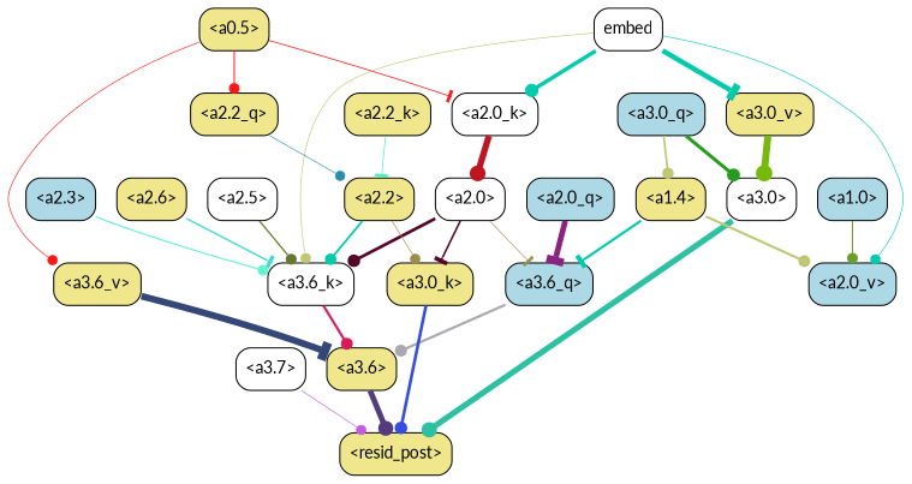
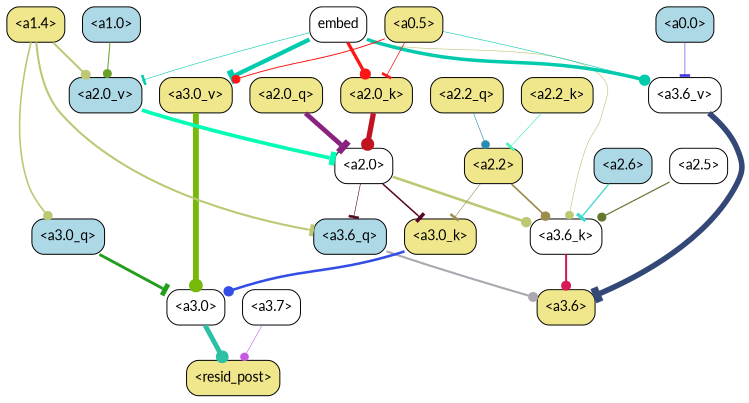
  strict digraph {
    fontname=Lato
    splines=true
    node [color=black fillcolor=khaki fontname=Lato shape=box style="filled, rounded"]
    edge [arrowhead=dot color="#bdc774" fontname=Lato penwidth=0.6]
    "<a3.7>" [fillcolor=white]
    "<resid_post>"
    "<a3.6>"
    "<a3.0>" [fillcolor=white]
    "<a3.6_q>" [fillcolor=lightblue]
    "<a3.0_q>" [fillcolor=lightblue]
    "<a3.6_k>" [fillcolor=white]
    "<a3.0_k>"
-   "<a3.6_v>"
+   "<a3.6_v>" [fillcolor=white]
    "<a3.0_v>"
    "<a2.0>" [fillcolor=white]
    "<a1.4>"
    "<a2.0_v>" [fillcolor=lightblue]
-   "<a2.6>"
+   "<a2.6>" [fillcolor=lightblue]
    "<a2.5>" [fillcolor=white]
-   "<a2.3>" [fillcolor=lightblue]
    "<a2.2>"
    embed [fillcolor=white]
-   "<a2.0_k>" [fillcolor=white]
+   "<a2.0_k>"
    "<a0.5>"
+   "<a0.0>" [fillcolor=lightblue]
    "<a2.2_q>"
-   "<a2.0_q>" [fillcolor=lightblue]
+   "<a2.0_q>"
    "<a2.2_k>"
    "<a1.0>" [fillcolor=lightblue]
    "<a3.7>" -> "<resid_post>" [color="#c559e4"]
-   "<a3.6>" -> "<resid_post>" [color="#533c7e" penwidth=4.748674273490906]
    "<a3.0>" -> "<resid_post>" [color="#2dc1a3" penwidth=5.004031300544739]
    "<a3.6_q>" -> "<a3.6>" [color="#aba8b1" penwidth=2.1656854450702667]
-   "<a3.0_q>" -> "<a3.0>" [color="#249d1f" penwidth=2.95696559548378]
+   "<a3.0_q>" -> "<a3.0>" [arrowhead=tee color="#249d1f" penwidth=2.95696559548378]
    "<a3.6_k>" -> "<a3.6>" [color="#d91a57" penwidth=2.086437076330185]
-   "<a3.0_k>" -> "<resid_post>" [color="#334de5" penwidth=2.5988530814647675]
+   "<a3.0_k>" -> "<a3.0>" [color="#334de5" penwidth=2.5988530814647675]
    "<a3.6_v>" -> "<a3.6>" [arrowhead=tee color="#334876" penwidth=5.669987380504608]
    "<a3.0_v>" -> "<a3.0>" [color="#77b909" penwidth=5.9515902400016785]
-   "<a2.0>" -> "<a3.6_q>" [arrowhead=tee color="#9c8c4e"]
-   "<a2.0>" -> "<a3.6_k>" [color="#550527" penwidth=2.6423546075820923]
+   "<a2.0>" -> "<a3.6_q>" [arrowhead=tee color="#550527"]
+   "<a2.0>" -> "<a3.6_k>" [penwidth=2.6423546075820923]
    "<a2.0>" -> "<a3.0_k>" [arrowhead=tee color="#550527" penwidth=1.5482127666473389]
-   "<a1.4>" -> "<a3.6_q>" [arrowhead=tee color="#01caad" penwidth=2.1035547256469727]
-   "<a3.0_q>" -> "<a1.4>" [penwidth=1.6541699171066284]
+   "<a1.4>" -> "<a3.6_q>" [arrowhead=tee penwidth=2.1035547256469727]
+   "<a1.4>" -> "<a3.0_q>" [penwidth=1.6541699171066284]
    "<a1.4>" -> "<a2.0_v>" [penwidth=2.048949420452118]
+   "<a2.0_v>" -> "<a2.0>" [arrowhead=tee color="#02fdb4" penwidth=3.76983106136322]
    "<a2.6>" -> "<a3.6_k>" [arrowhead=tee color="#42dacf" penwidth=1.3718644380569458]
    "<a2.5>" -> "<a3.6_k>" [color="#64782f" penwidth=1.231603980064392]
-   "<a2.3>" -> "<a3.6_k>" [color="#64f2cf" penwidth=1.1117559671401978]
-   "<a2.2>" -> "<a3.6_k>" [color="#01caad" penwidth=1.7315057516098022]
-   "<a2.2>" -> "<a3.0_k>" [color="#9c8c4e"]
+   "<a2.2>" -> "<a3.6_k>" [color="#9c8c4e" penwidth=1.7315057516098022]
+   "<a2.2>" -> "<a3.0_k>" [arrowhead=tee color="#9c8c4e"]
    embed -> "<a3.6_k>" [penwidth=0.6229734420776367]
+   embed -> "<a3.6_v>" [color="#01caad" penwidth=3.56406831741333]
    embed -> "<a3.0_v>" [arrowhead=tee color="#01caad" penwidth=4.293717980384827]
-   embed -> "<a2.0_v>" [color="#01caad"]
-   embed -> "<a2.0_k>" [color="#01caad" penwidth=3.348647713661194]
+   embed -> "<a2.0_v>" [arrowhead=tee color="#01caad"]
+   embed -> "<a2.0_k>" [color="#fc1615" penwidth=3.348647713661194]
    "<a2.0_k>" -> "<a2.0>" [color="#c01520" penwidth=5.364346981048584]
-   "<a0.5>" -> "<a3.6_v>" [color="#fc1615"]
-   "<a0.5>" -> "<a2.2_q>" [color="#fc1615" penwidth=0.9916514158248901]
+   "<a0.5>" -> "<a3.6_v>" [color="#01caad"]
+   "<a0.5>" -> "<a3.0_v>" [color="#fc1615" penwidth=0.9916514158248901]
    "<a0.5>" -> "<a2.0_k>" [arrowhead=tee color="#fc1615" penwidth=0.7479127645492554]
+   "<a0.0>" -> "<a3.6_v>" [arrowhead=tee color="#4334e8"]
    "<a2.2_q>" -> "<a2.2>" [color="#2a8db0" penwidth=0.6068362593650818]
-   "<a2.0_q>" -> "<a3.6_q>" [arrowhead=tee color="#8a2380" penwidth=4.801594913005829]
+   "<a2.0_q>" -> "<a2.0>" [arrowhead=tee color="#8a2380" penwidth=4.801594913005829]
    "<a2.2_k>" -> "<a2.2>" [arrowhead=tee color="#42f2b3" penwidth=0.6648573875427246]
    "<a1.0>" -> "<a2.0_v>" [color="#6aa029" penwidth=1.0333166718482971]
  }
